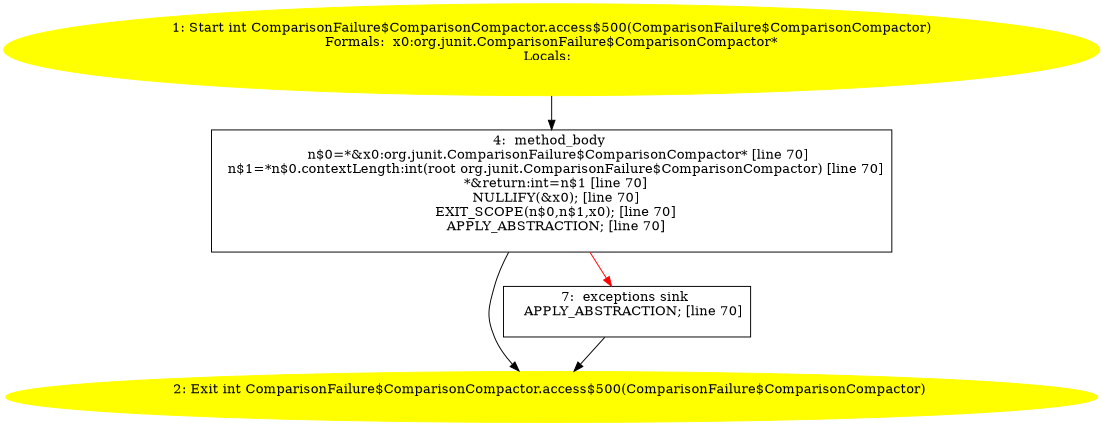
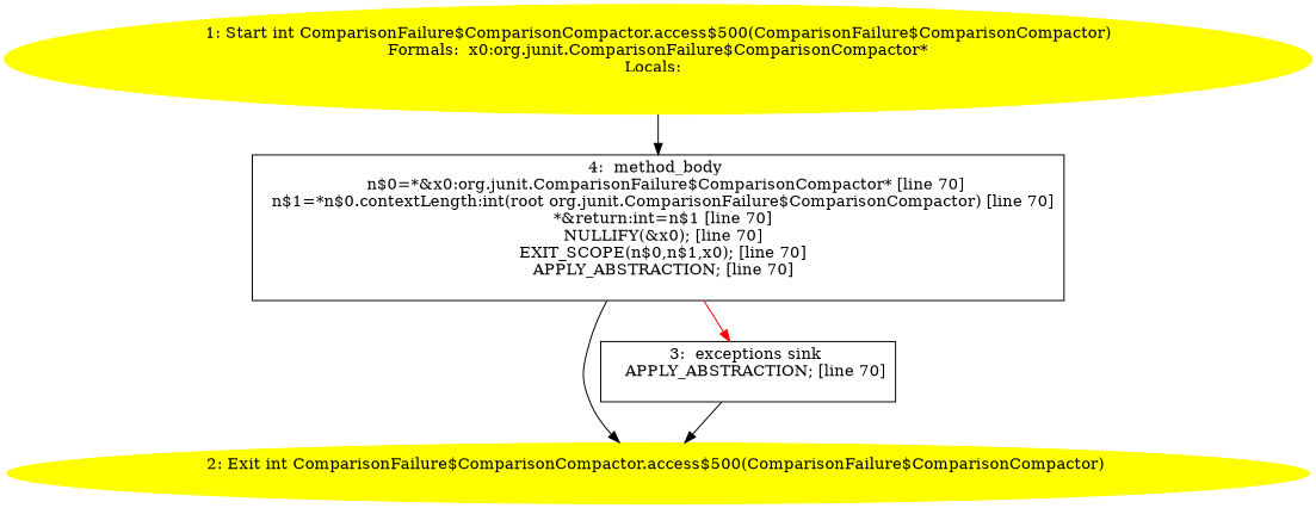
  digraph {
    n1 [color=yellow label="1: Start int ComparisonFailure$ComparisonCompactor.access$500(ComparisonFailure$ComparisonCompactor)\nFormals:  x0:org.junit.ComparisonFailure$ComparisonCompactor*\nLocals:  \n  " style=filled]
    n2 [label="4:  method_body \n   n$0=*&x0:org.junit.ComparisonFailure$ComparisonCompactor* [line 70]\n  n$1=*n$0.contextLength:int(root org.junit.ComparisonFailure$ComparisonCompactor) [line 70]\n  *&return:int=n$1 [line 70]\n  NULLIFY(&x0); [line 70]\n  EXIT_SCOPE(n$0,n$1,x0); [line 70]\n  APPLY_ABSTRACTION; [line 70]\n " shape=box]
    n3 [color=yellow label="2: Exit int ComparisonFailure$ComparisonCompactor.access$500(ComparisonFailure$ComparisonCompactor) \n  " style=filled]
-   n4 [label="7:  exceptions sink \n   APPLY_ABSTRACTION; [line 70]\n " shape=box]
+   n4 [label="3:  exceptions sink \n   APPLY_ABSTRACTION; [line 70]\n " shape=box]
    n1 -> n2
    n2 -> n3
    n2 -> n4 [color=red]
    n4 -> n3
  }
